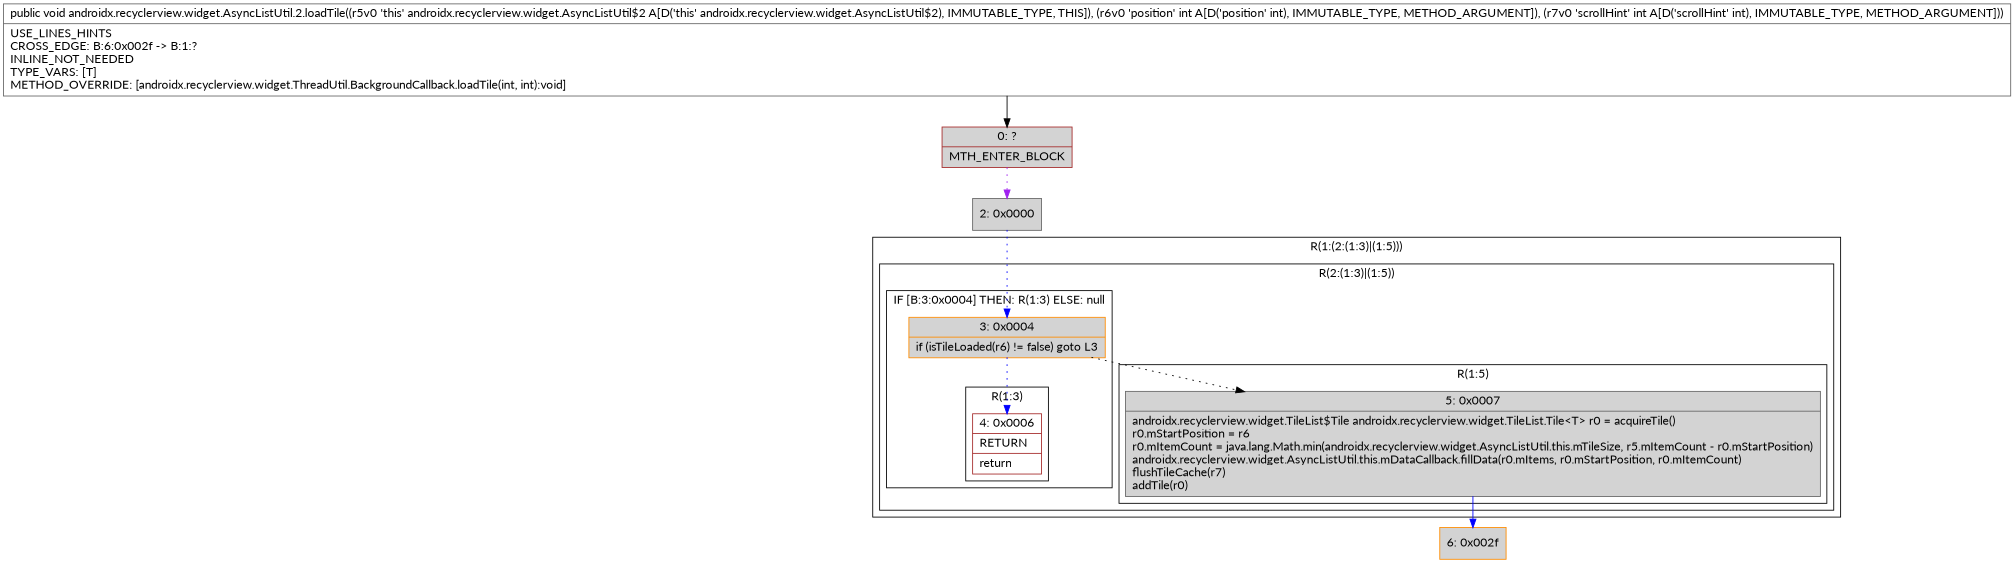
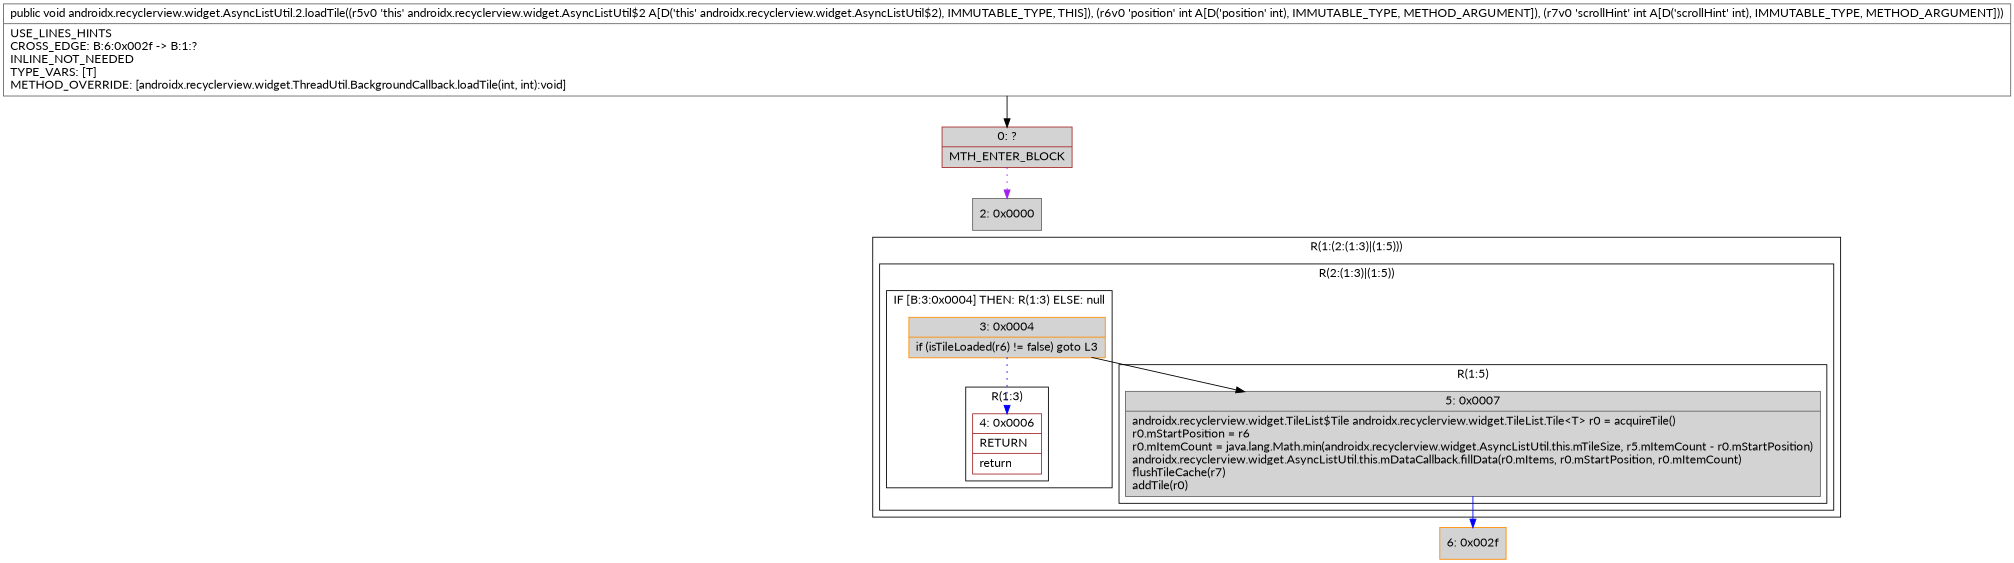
  digraph {
    fontname=Lato
    node [color=gray40 fillcolor=lightgrey fontname=Lato shape=record style=filled]
    edge [color=blue fontname=Lato style=dotted]
    n1 [color=brown fillcolor=white label="{4\:\ 0x0006|RETURN\l|return\l}"]
    n2 [color=darkorange label="{3\:\ 0x0004|if (isTileLoaded(r6) != false) goto L3\l}"]
    n3 [label="{5\:\ 0x0007|androidx.recyclerview.widget.TileList$Tile androidx.recyclerview.widget.TileList.Tile\<T\> r0 = acquireTile()\lr0.mStartPosition = r6\lr0.mItemCount = java.lang.Math.min(androidx.recyclerview.widget.AsyncListUtil.this.mTileSize, r5.mItemCount \- r0.mStartPosition)\landroidx.recyclerview.widget.AsyncListUtil.this.mDataCallback.fillData(r0.mItems, r0.mStartPosition, r0.mItemCount)\lflushTileCache(r7)\laddTile(r0)\l}"]
    n4 [color=darkorange label="{6\:\ 0x002f}"]
    n5 [color=brown label="{0\:\ ?|MTH_ENTER_BLOCK\l}"]
    n6 [label="{2\:\ 0x0000}"]
    n7 [fillcolor=white label="{public void androidx.recyclerview.widget.AsyncListUtil.2.loadTile((r5v0 'this' androidx.recyclerview.widget.AsyncListUtil$2 A[D('this' androidx.recyclerview.widget.AsyncListUtil$2), IMMUTABLE_TYPE, THIS]), (r6v0 'position' int A[D('position' int), IMMUTABLE_TYPE, METHOD_ARGUMENT]), (r7v0 'scrollHint' int A[D('scrollHint' int), IMMUTABLE_TYPE, METHOD_ARGUMENT]))  | USE_LINES_HINTS\lCROSS_EDGE: B:6:0x002f \-\> B:1:?\lINLINE_NOT_NEEDED\lTYPE_VARS: [T]\lMETHOD_OVERRIDE: [androidx.recyclerview.widget.ThreadUtil.BackgroundCallback.loadTile(int, int):void]\l}"]
    subgraph cluster_1 {
      label="R(1:(2:(1:3)|(1:5)))"
      subgraph cluster_2 {
        label="R(2:(1:3)|(1:5))"
        subgraph cluster_3 {
          label="IF [B:3:0x0004] THEN: R(1:3) ELSE: null"
          n2
          subgraph cluster_4 {
            label="R(1:3)"
            n1
          }
        }
        subgraph cluster_5 {
          label="R(1:5)"
          n3
        }
      }
    }
    n2 -> n1
-   n2 -> n3 [color=black]
+   n2 -> n3 [color=black style=solid]
    n3 -> n4 [style=solid]
    n5 -> n6 [color=purple]
-   n6 -> n2
    n7 -> n5 [color=black style=solid]
  }
